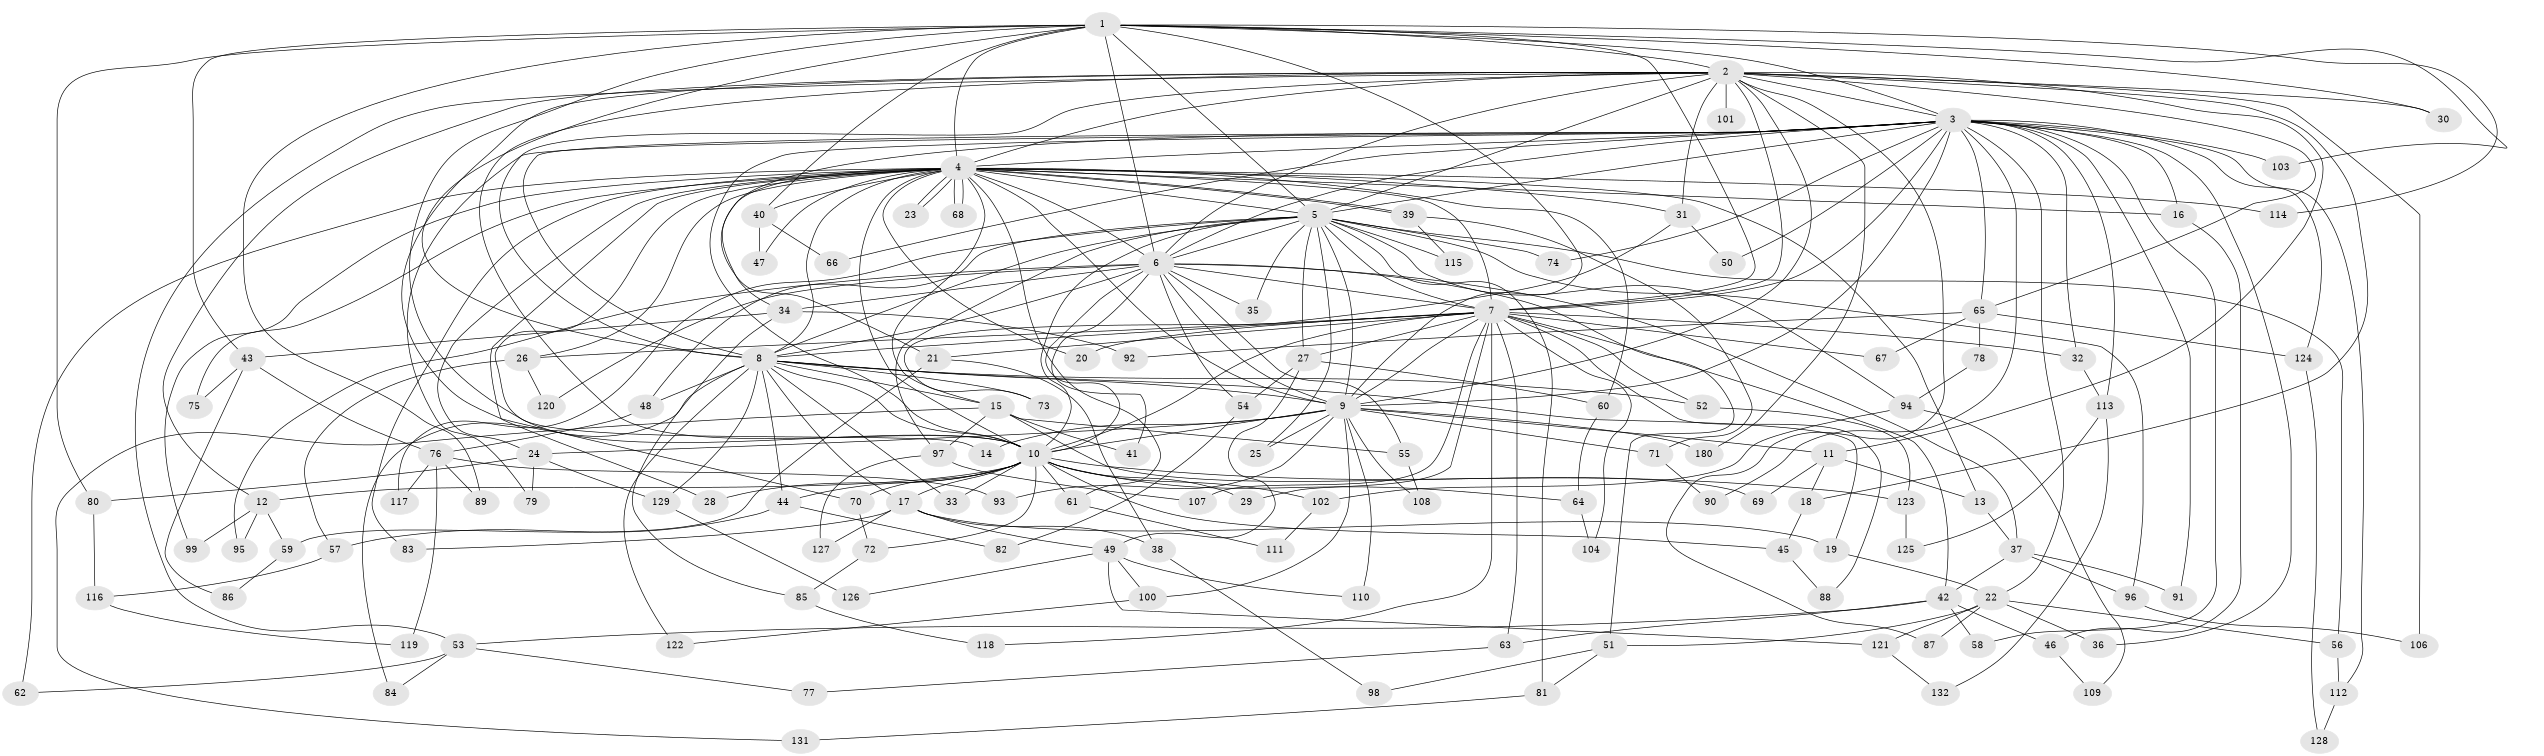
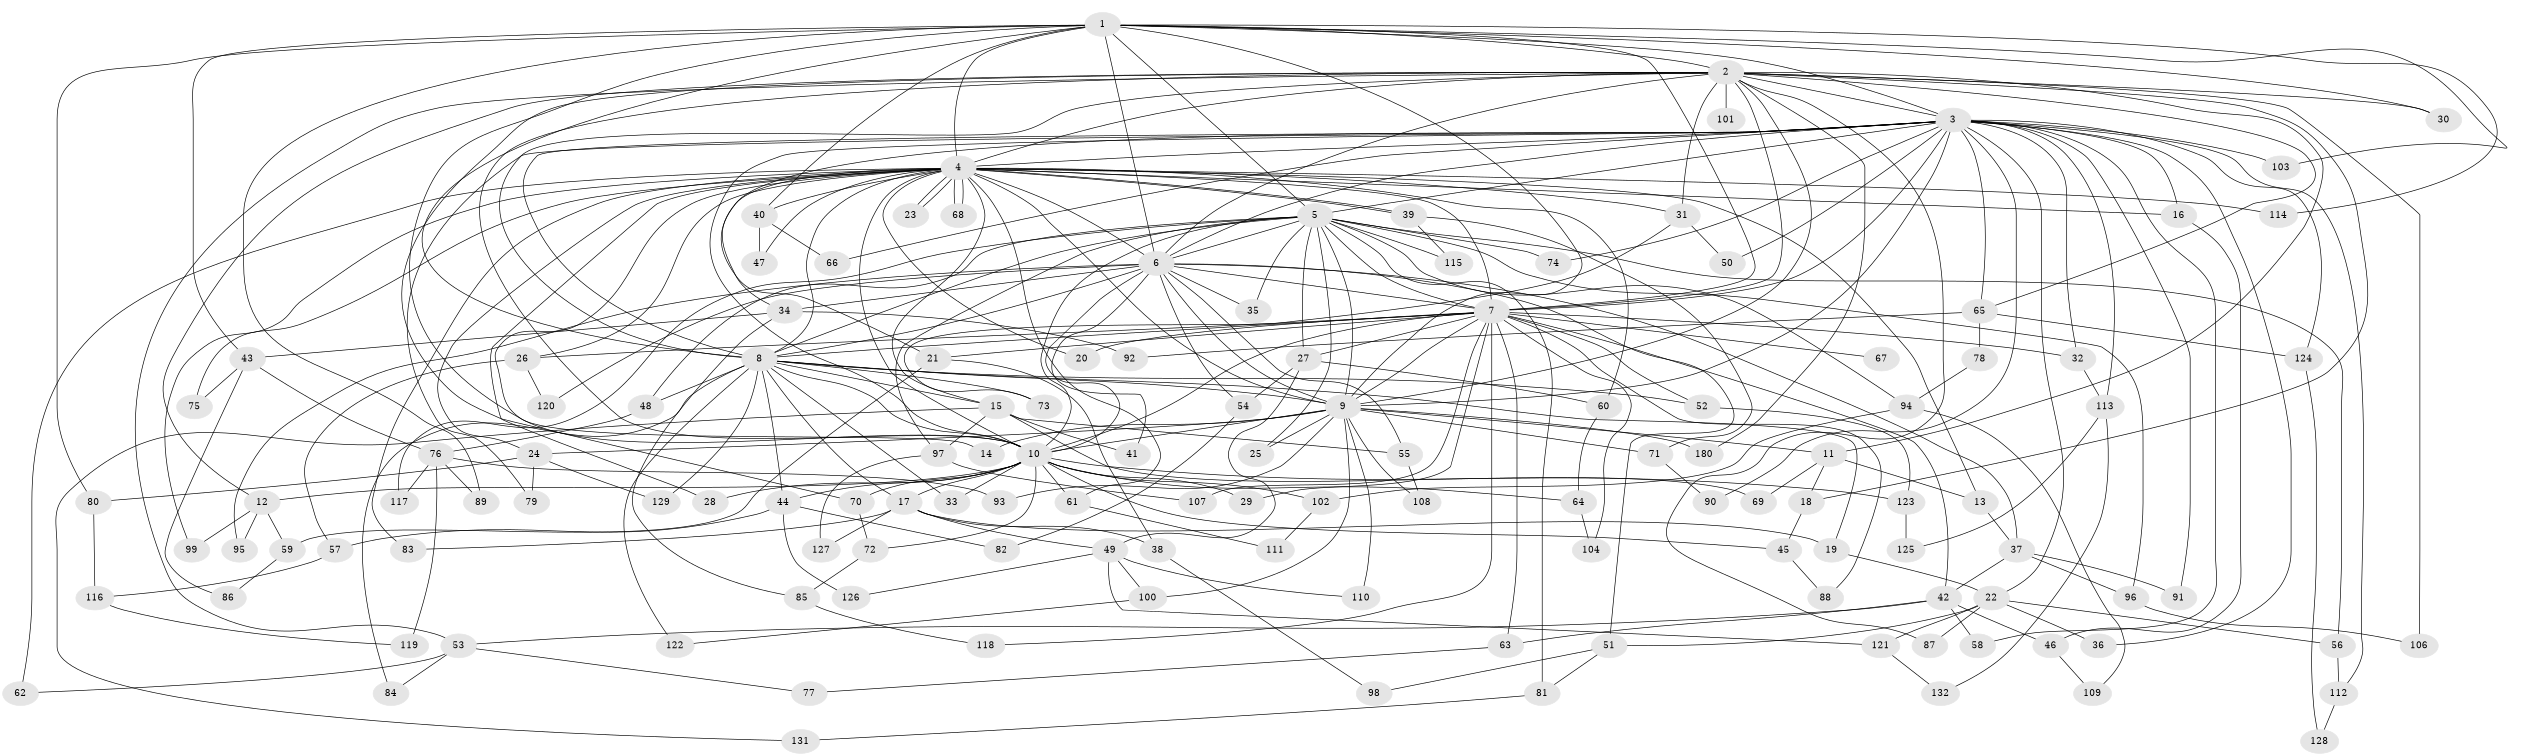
  graph {
    node [color=gray90 style=filled]
    1
    2
    3
    4
    5
    6
    7
    8
    9
    10
    30
    40
    43
    80
    89
    103
    114
    11
    12
    18
    31
    53
    65
    70
    87
    101
    106
    n28 [label=180]
    16
    21
    22
    32
    36
    50
    58
    66
    74
    79
    90
    91
    112
    113
    124
    13
    14
    15
    20
    23
    24
    26
    28
    34
    39
    47
    60
    61
    62
    68
    75
    83
    99
    25
    27
    35
    48
    56
    81
    94
    96
    97
    115
    117
    37
    41
    51
    54
    55
    95
    120
    29
    42
    52
    63
    67
    88
    104
    107
    118
    17
    19
    33
    44
    73
    84
    122
    129
    71
    93
    100
    108
    110
    45
    64
    72
    102
    123
    76
    86
    116
    69
    59
    77
    92
    78
    46
    38
    121
    128
    125
    132
    131
    57
    85
    111
    49
    109
    127
    98
    82
    126
    119
    1 -- 2
    1 -- 3
    1 -- 4
    1 -- 5
    1 -- 6
    1 -- 7
    1 -- 8
    1 -- 9
    1 -- 10
    1 -- 30
    1 -- 40
    1 -- 43
    1 -- 80
    1 -- 89
    1 -- 103
    1 -- 114
    2 -- 3
    2 -- 4
-   2 -- 5
    2 -- 6
    2 -- 7
    2 -- 8
    2 -- 9
    2 -- 10
    2 -- 30
    2 -- 11
    2 -- 12
    2 -- 18
    2 -- 31
    2 -- 53
    2 -- 65
    2 -- 70
    2 -- 87
    2 -- 101
    2 -- 106
    2 -- n28
    3 -- 4
    3 -- 5
    3 -- 6
    3 -- 7
    3 -- 8
    3 -- 9
    3 -- 10
    3 -- 103
    3 -- 65
    3 -- 16
    3 -- 21
    3 -- 22
    3 -- 32
    3 -- 36
    3 -- 50
    3 -- 58
    3 -- 66
    3 -- 74
    3 -- 79
    3 -- 90
    3 -- 91
    3 -- 112
    3 -- 113
    3 -- 124
-   4 -- 5
    4 -- 6
    4 -- 7
    4 -- 8
    4 -- 9
    4 -- 10
    4 -- 40
    4 -- 114
    4 -- 31
    4 -- 16
    4 -- 13
    4 -- 14
    4 -- 15
    4 -- 20
    4 -- 23
    4 -- 23
    4 -- 24
    4 -- 26
    4 -- 28
    4 -- 34
    4 -- 39
    4 -- 39
    4 -- 47
    4 -- 60
    4 -- 61
    4 -- 62
    4 -- 68
    4 -- 68
    4 -- 75
    4 -- 83
    4 -- 99
    5 -- 6
    5 -- 7
    5 -- 8
    5 -- 9
    5 -- 10
    5 -- 74
    5 -- 25
    5 -- 27
    5 -- 35
    5 -- 48
    5 -- 56
    5 -- 81
    5 -- 94
    5 -- 96
    5 -- 97
    5 -- 115
    5 -- 117
    6 -- 7
    6 -- 8
    6 -- 9
    6 -- 10
    6 -- 34
    6 -- 35
    6 -- 37
    6 -- 41
    6 -- 51
    6 -- 54
    6 -- 55
    6 -- 95
    6 -- 120
    7 -- 8
    7 -- 9
    7 -- 10
    7 -- 21
    7 -- 32
    7 -- 20
    7 -- 26
    7 -- 27
    7 -- 29
    7 -- 42
    7 -- 52
    7 -- 63
    7 -- 67
    7 -- 88
    7 -- 104
    7 -- 107
    7 -- 118
    8 -- 9
    8 -- 10
    8 -- 15
    8 -- 48
    8 -- 52
    8 -- 17
    8 -- 19
    8 -- 33
    8 -- 44
    8 -- 73
    8 -- 84
    8 -- 122
    8 -- 129
    9 -- 10
    9 -- 11
    9 -- n28
    9 -- 14
    9 -- 24
    9 -- 25
    9 -- 71
    9 -- 93
    9 -- 100
    9 -- 108
    9 -- 110
    10 -- 12
    10 -- 70
    10 -- 28
    10 -- 61
    10 -- 29
    10 -- 17
    10 -- 33
    10 -- 44
    10 -- 45
    10 -- 64
    10 -- 72
    10 -- 102
    10 -- 123
    40 -- 66
    40 -- 47
    43 -- 75
    43 -- 76
    43 -- 86
    80 -- 116
    11 -- 18
    11 -- 13
    11 -- 69
    12 -- 99
    12 -- 95
    12 -- 59
    18 -- 45
    31 -- 50
    31 -- 73
    53 -- 62
    53 -- 84
    53 -- 77
    65 -- 124
-   65 -- 67
    65 -- 92
    65 -- 78
    70 -- 72
    16 -- 46
    21 -- 59
    21 -- 38
    22 -- 87
    22 -- 36
    22 -- 56
    22 -- 51
    22 -- 121
    32 -- 113
    112 -- 128
    113 -- 125
    113 -- 132
    124 -- 128
    13 -- 37
    15 -- 97
    15 -- 41
    15 -- 55
    15 -- 69
    15 -- 131
    24 -- 80
    24 -- 79
    24 -- 129
    26 -- 120
    26 -- 57
    34 -- 43
    34 -- 92
    34 -- 85
    39 -- 115
    39 -- 71
    60 -- 64
    61 -- 111
    27 -- 60
    27 -- 54
    27 -- 49
    48 -- 76
    56 -- 112
    81 -- 131
    94 -- 102
    94 -- 109
    96 -- 106
    97 -- 107
    97 -- 127
    37 -- 91
    37 -- 96
    37 -- 42
    51 -- 81
    51 -- 98
    54 -- 82
    55 -- 108
    42 -- 53
    42 -- 58
    42 -- 63
    42 -- 46
    52 -- 123
    63 -- 77
    17 -- 83
    17 -- 19
    17 -- 38
    17 -- 49
    17 -- 127
    19 -- 22
    44 -- 57
    44 -- 82
-   129 -- 126
+   44 -- 126
    71 -- 90
    100 -- 122
    45 -- 88
    64 -- 104
    72 -- 85
    102 -- 111
    123 -- 125
    76 -- 89
    76 -- 117
    76 -- 93
    76 -- 119
    116 -- 119
    59 -- 86
    78 -- 94
    46 -- 109
    38 -- 98
    121 -- 132
    57 -- 116
    85 -- 118
    49 -- 100
    49 -- 110
    49 -- 121
    49 -- 126
  }
